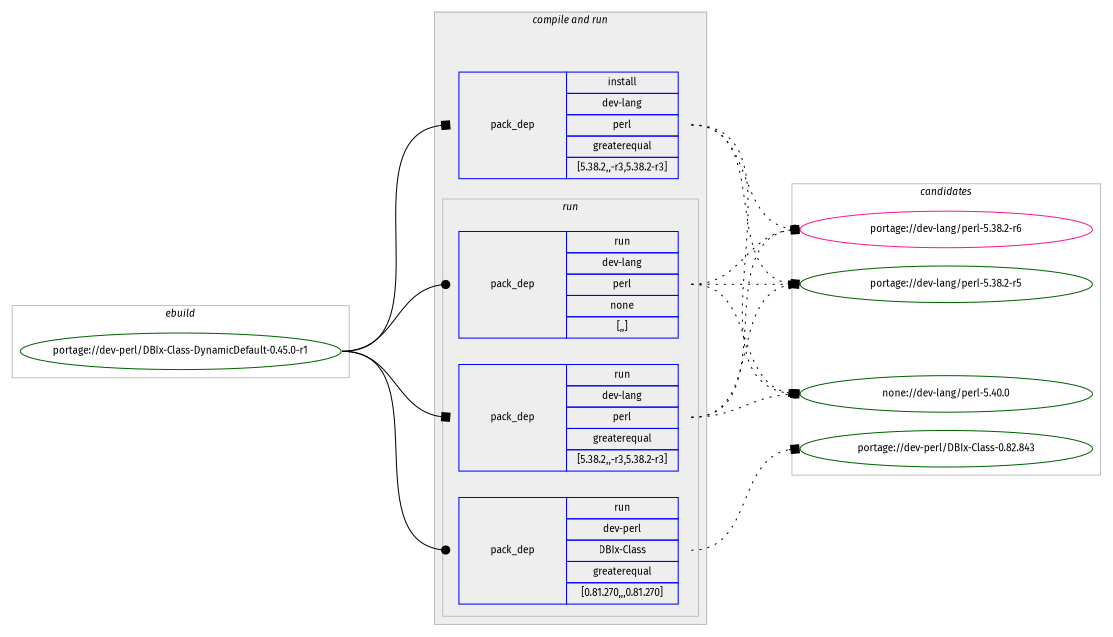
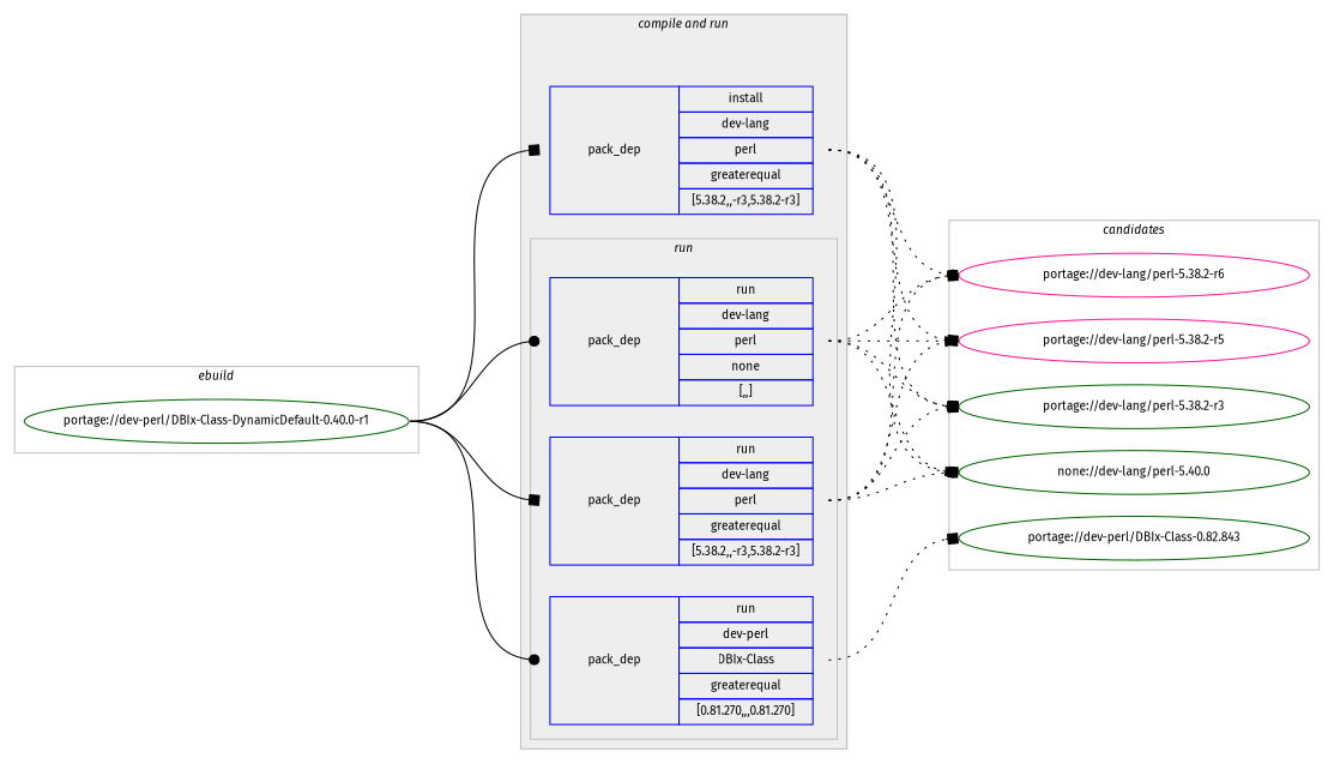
  digraph {
    compound=true
    concentrate=true
    fontname="Fira Sans"
    fontsize=10
    newrank=true
    rankdir=LR
    ranksep=1.5
    node [color=darkgreen fontname="Fira Sans" fontsize=10]
    edge [arrowhead=box fontname="Fira Sans" headport=w style=dotted tailport=e weight=100]
-   n1 [label="portage://dev-perl/DBIx-Class-DynamicDefault-0.45.0-r1" width=4]
+   n1 [label="portage://dev-perl/DBIx-Class-DynamicDefault-0.40.0-r1" width=4]
    n2 [color=blue label=<<TABLE BORDER="0" CELLBORDER="1" CELLSPACING="0" CELLPADDING="4" WIDTH="220"><TR><TD ROWSPAN="6" CELLPADDING="30">pack_dep</TD></TR><TR><TD WIDTH="110">install</TD></TR><TR><TD>dev-lang</TD></TR><TR><TD>perl</TD></TR><TR><TD>greaterequal</TD></TR><TR><TD>[5.38.2,,-r3,5.38.2-r3]</TD></TR></TABLE>> shape=none]
    n3 [color=blue label=<<TABLE BORDER="0" CELLBORDER="1" CELLSPACING="0" CELLPADDING="4" WIDTH="220"><TR><TD ROWSPAN="6" CELLPADDING="30">pack_dep</TD></TR><TR><TD WIDTH="110">run</TD></TR><TR><TD>dev-lang</TD></TR><TR><TD>perl</TD></TR><TR><TD>greaterequal</TD></TR><TR><TD>[5.38.2,,-r3,5.38.2-r3]</TD></TR></TABLE>> shape=none]
    n4 [color=blue label=<<TABLE BORDER="0" CELLBORDER="1" CELLSPACING="0" CELLPADDING="4" WIDTH="220"><TR><TD ROWSPAN="6" CELLPADDING="30">pack_dep</TD></TR><TR><TD WIDTH="110">run</TD></TR><TR><TD>dev-lang</TD></TR><TR><TD>perl</TD></TR><TR><TD>none</TD></TR><TR><TD>[,,]</TD></TR></TABLE>> shape=none]
    n5 [color=blue label=<<TABLE BORDER="0" CELLBORDER="1" CELLSPACING="0" CELLPADDING="4" WIDTH="220"><TR><TD ROWSPAN="6" CELLPADDING="30">pack_dep</TD></TR><TR><TD WIDTH="110">run</TD></TR><TR><TD>dev-perl</TD></TR><TR><TD>DBIx-Class</TD></TR><TR><TD>greaterequal</TD></TR><TR><TD>[0.81.270,,,0.81.270]</TD></TR></TABLE>> shape=none]
    n6 [label="none://dev-lang/perl-5.40.0" width=4]
    n7 [color=deeppink label="portage://dev-lang/perl-5.38.2-r6" width=4]
-   n8 [label="portage://dev-lang/perl-5.38.2-r5" width=4]
+   n8 [color=deeppink label="portage://dev-lang/perl-5.38.2-r5" width=4]
+   n9 [label="portage://dev-lang/perl-5.38.2-r3" width=4]
    n10 [label="portage://dev-perl/DBIx-Class-0.82.843" width=4]
    subgraph cluster_1 {
      color=gray
      label=<<i>ebuild</i>>
      n1
    }
    subgraph cluster_2 {
      color=gray
      label=<<i>dependencies</i>>
      subgraph cluster_3 {
        color=gray
        fillcolor="#eeeeee"
        label=<<i>compile</i>>
        style=filled
        subgraph sub_4 {
          color=gray
          fillcolor="#eeeeee"
          label=<<i>compile</i>>
          style=filled
          n2
        }
      }
      subgraph cluster_5 {
        color=gray
        fillcolor="#eeeeee"
        label=<<i>compile and run</i>>
        style=filled
      }
      subgraph cluster_6 {
        color=gray
        fillcolor="#eeeeee"
        label=<<i>run</i>>
        style=filled
        subgraph sub_7 {
          color=gray
          fillcolor="#eeeeee"
          label=<<i>run</i>>
          style=filled
          n3
        }
        subgraph sub_8 {
          color=gray
          fillcolor="#eeeeee"
          label=<<i>run</i>>
          style=filled
          n4
        }
        subgraph sub_9 {
          color=gray
          fillcolor="#eeeeee"
          label=<<i>run</i>>
          style=filled
          n5
        }
      }
    }
    subgraph cluster_10 {
      color=gray
      label=<<i>candidates</i>>
      rank=same
      subgraph sub_11 {
        color=black
        label=<<i>candidates</i>>
        nodesep=1
        rank=same
        n6
        n7
        n8
+       n9
      }
      subgraph sub_12 {
        color=black
        label=<<i>candidates</i>>
        nodesep=1
        rank=same
        n6
        n7
        n8
+       n9
      }
      subgraph sub_13 {
        color=black
        label=<<i>candidates</i>>
        nodesep=1
        rank=same
        n6
        n7
        n8
+       n9
      }
      subgraph sub_14 {
        color=black
        label=<<i>candidates</i>>
        nodesep=1
        rank=same
        n10
      }
    }
    n1 -> n2 [style=solid weight=20]
    n1 -> n3 [style=solid weight=20]
    n1 -> n4 [arrowhead=dot style=solid weight=20]
    n1 -> n5 [arrowhead=dot style=solid weight=20]
    n2 -> n6
    n2 -> n7 [arrowhead=dot]
    n2 -> n8
+   n2 -> n9
    n3 -> n6 [arrowhead=dot]
    n3 -> n7 [arrowhead=dot]
    n3 -> n8 [arrowhead=normal]
+   n3 -> n9
    n4 -> n6 [arrowhead=normal]
    n4 -> n7
    n4 -> n8 [arrowhead=normal]
+   n4 -> n9
    n5 -> n10
  }
